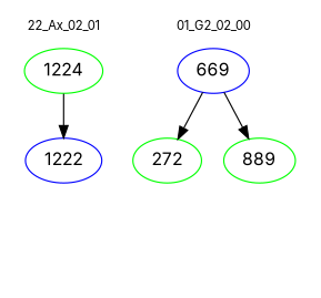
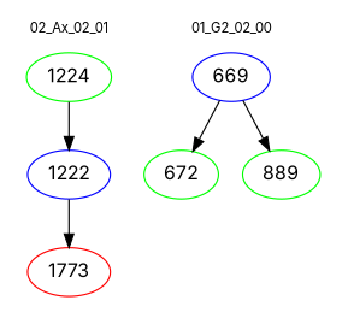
  digraph {
    fontname=Inter
    node [color=green fontname=Inter]
    edge [color=black fontname=Inter]
    n1 [label=1224]
    n2 [color=blue label=1222]
-   n4 [label=272]
+   n3 [color=red label=1773]
+   n4 [label=672]
    n5 [color=blue label=669]
    n6 [label=889]
    subgraph cluster_1 {
      color=white
      fontsize=10
-     label="22_Ax_02_01"
+     label="02_Ax_02_01"
      n1
      n2
+     n3
    }
    subgraph cluster_2 {
      color=white
      fontsize=10
      label="01_G2_02_00"
      n4
      n5
      n6
    }
    n1 -> n2
+   n2 -> n3
    n5 -> n4
    n5 -> n6
  }
